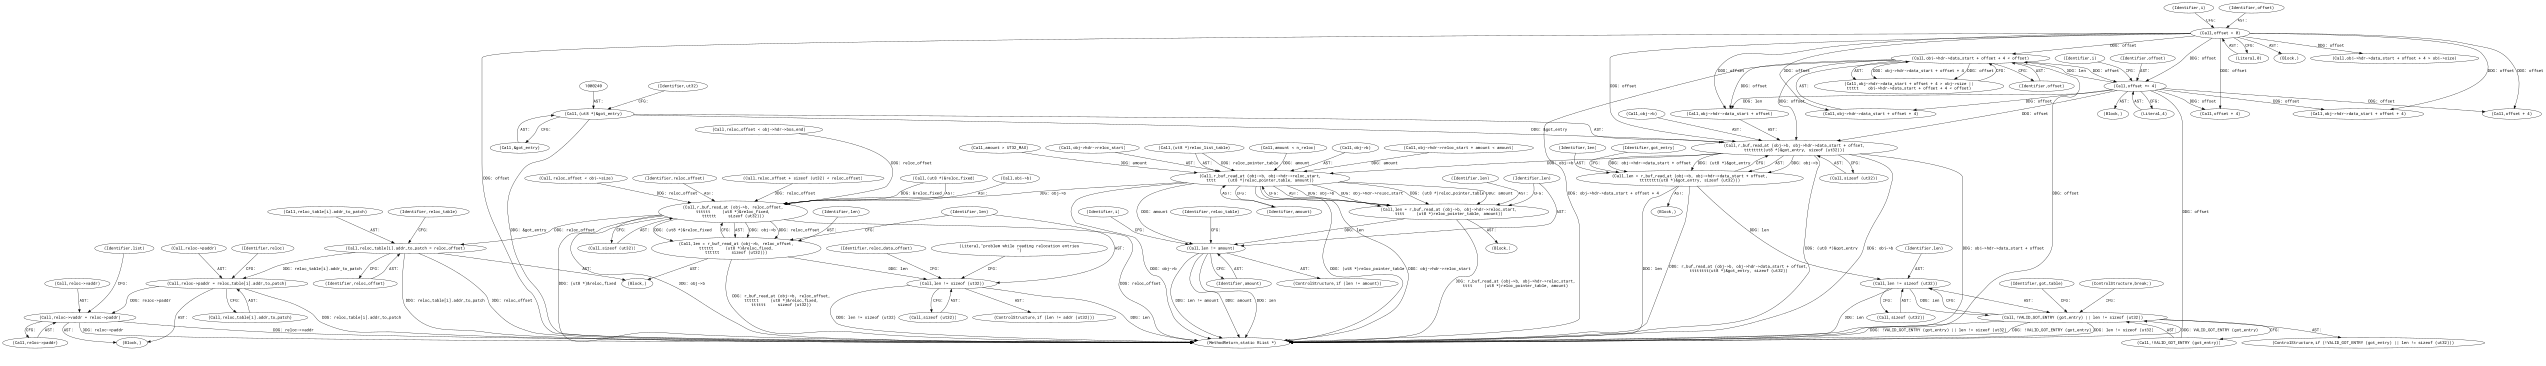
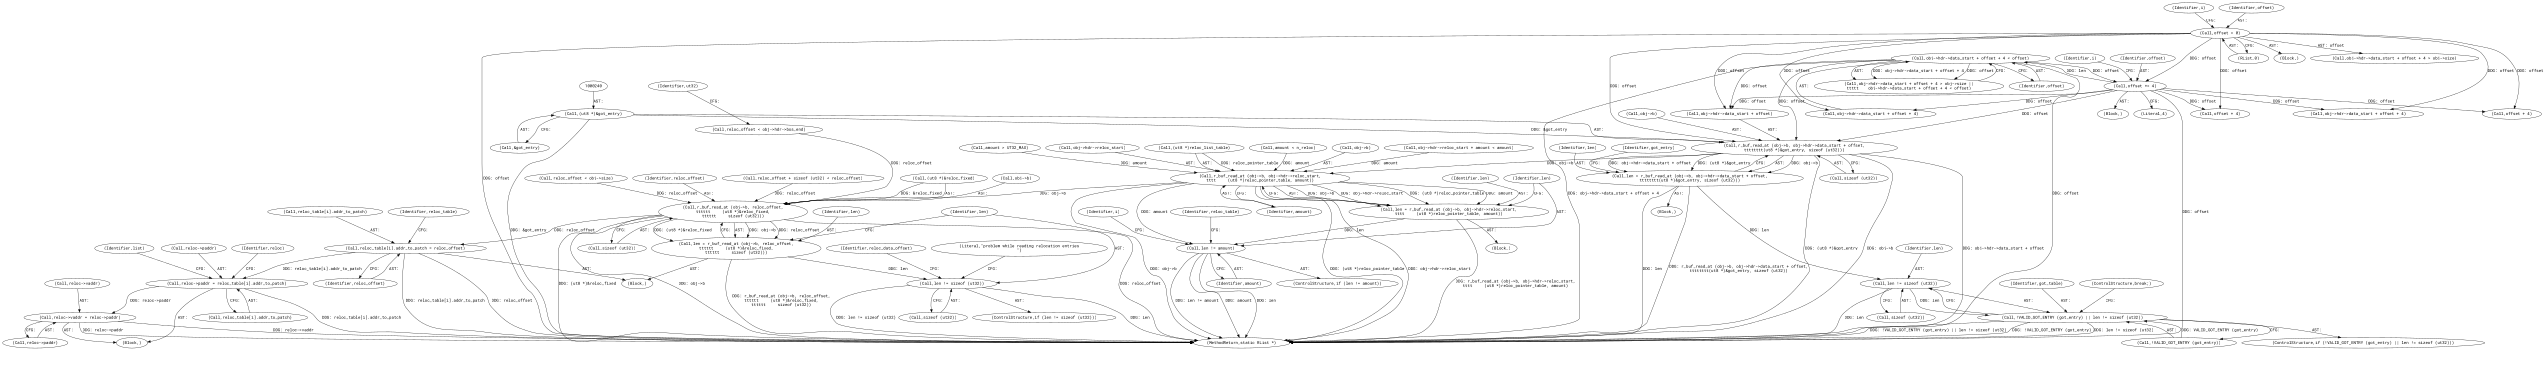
  digraph {
    fontname="Roboto Mono"
    node [fontname="Roboto Mono"]
    edge [fontname="Roboto Mono"]
    n1 [label="(Call,r_buf_read_at (obj->b, obj->hdr->data_start + offset,\n\t\t\t\t\t\t\t\t(ut8 *)&got_entry, sizeof (ut32)))"]
    n2 [label="(Call,len = r_buf_read_at (obj->b, obj->hdr->data_start + offset,\n\t\t\t\t\t\t\t\t(ut8 *)&got_entry, sizeof (ut32)))"]
    n3 [label="(Call,r_buf_read_at (obj->b, obj->hdr->reloc_start,\n\t\t\t\t     (ut8 *)reloc_pointer_table, amount))"]
    n4 [label="(Call,sizeof (ut32))"]
    n5 [label="(MethodReturn,static RList *)"]
    n6 [label="(Call,len != sizeof (ut32))"]
    n7 [label="(Block,)"]
    n8 [label="(Call,len = r_buf_read_at (obj->b, obj->hdr->reloc_start,\n\t\t\t\t     (ut8 *)reloc_pointer_table, amount))"]
    n9 [label="(Call,len != amount)"]
    n10 [label="(Call,r_buf_read_at (obj->b, reloc_offset,\n\t\t\t\t\t\t     (ut8 *)&reloc_fixed,\n\t\t\t\t\t\t     sizeof (ut32)))"]
    n11 [label="(Identifier,amount)"]
    n12 [label="(Call,obj->hdr->data_start + offset + 4 < offset)"]
    n13 [label="(Call,offset += 4)"]
    n14 [label="(Call,obj->hdr->data_start + offset)"]
    n15 [label="(Identifier,offset)"]
    n16 [label="(Call,obj->hdr->data_start + offset + 4 > obj->size ||\n\t\t\t\t\t    obj->hdr->data_start + offset + 4 < offset)"]
    n17 [label="(Call,offset + 4)"]
    n18 [label="(Call,obj->hdr->data_start + offset + 4)"]
    n19 [label="(Call,offset + 4)"]
    n20 [label="(Call,obj->hdr->data_start + offset + 4)"]
    n21 [label="(Block,)"]
    n22 [label="(Literal,4)"]
    n23 [label="(Call,offset = 0)"]
-   n24 [label="(Literal,0)"]
+   n24 [label="(RList,0)"]
    n25 [label="(Block,)"]
    n26 [label="(Call,obj->hdr->data_start + offset + 4 > obj->size)"]
    n27 [label="(Call,(ut8 *)&got_entry)"]
    n28 [label="(Call,&got_entry)"]
    n29 [label="(Call,!VALID_GOT_ENTRY (got_entry) || len != sizeof (ut32))"]
    n30 [label="(Call,sizeof (ut32))"]
    n31 [label="(Call,!VALID_GOT_ENTRY (got_entry))"]
    n32 [label="(ControlStructure,if (!VALID_GOT_ENTRY (got_entry) || len != sizeof (ut32)))"]
    n33 [label="(Block,)"]
    n34 [label="(ControlStructure,if (len != amount))"]
    n35 [label="(Identifier,amount)"]
    n36 [label="(Call,len = r_buf_read_at (obj->b, reloc_offset,\n\t\t\t\t\t\t     (ut8 *)&reloc_fixed,\n\t\t\t\t\t\t     sizeof (ut32)))"]
    n37 [label="(Call,reloc_table[i].addr_to_patch = reloc_offset)"]
    n38 [label="(Call,sizeof (ut32))"]
    n39 [label="(Call,len != sizeof (ut32))"]
    n40 [label="(Block,)"]
    n41 [label="(Call,reloc->paddr = reloc_table[i].addr_to_patch)"]
    n42 [label="(Identifier,reloc_offset)"]
    n43 [label="(Call,sizeof (ut32))"]
-   n44 [label="(ControlStructure,if (len != addr (ut32)))"]
+   n44 [label="(ControlStructure,if (len != sizeof (ut32)))"]
    n45 [label="(Call,reloc->vaddr = reloc->paddr)"]
    n46 [label="(Block,)"]
    n47 [label="(Call,reloc_table[i].addr_to_patch)"]
    n48 [label="(Call,reloc->paddr)"]
    n49 [label="(Call,reloc_table[i].addr_to_patch)"]
    n50 [label="(Call,reloc_offset + sizeof (ut32) < reloc_offset)"]
    n51 [label="(Call,obj->b)"]
    n52 [label="(Identifier,len)"]
    n53 [label="(Identifier,reloc_table)"]
    n54 [label="(Identifier,i)"]
    n55 [label="(Call,obj->hdr->reloc_start)"]
    n56 [label="(Identifier,len)"]
    n57 [label="(Identifier,reloc_data_offset)"]
    n58 [label="(Call,reloc_offset < obj->size)"]
    n59 [label="(Literal,\"problem while reading relocation entries\n\")"]
    n60 [label="(Call,(ut8 *)&reloc_fixed)"]
    n61 [label="(Identifier,len)"]
    n62 [label="(Identifier,len)"]
    n63 [label="(Identifier,reloc)"]
    n64 [label="(Identifier,len)"]
    n65 [label="(Identifier,ut32)"]
    n66 [label="(Call,(ut8 *)reloc_list_table)"]
    n67 [label="(Identifier,offset)"]
    n68 [label="(Identifier,reloc_offset)"]
    n69 [label="(Identifier,len)"]
    n70 [label="(Identifier,got_entry)"]
    n71 [label="(Call,reloc->vaddr)"]
    n72 [label="(Call,reloc->paddr)"]
    n73 [label="(Call,amount < n_reloc)"]
    n74 [label="(Identifier,got_table)"]
    n75 [label="(Call,obj->b)"]
    n76 [label="(Call,reloc_offset < obj->hdr->bss_end)"]
    n77 [label="(Call,obj->hdr->reloc_start + amount < amount)"]
    n78 [label="(Identifier,list)"]
    n79 [label="(Identifier,i)"]
    n80 [label="(Identifier,reloc_table)"]
    n81 [label="(Call,obj->b)"]
    n82 [label="(ControlStructure,break;)"]
    n83 [label="(Call,amount > UT32_MAX)"]
    n84 [label="(Identifier,i)"]
    n85 [label="(Identifier,offset)"]
    1000240
    n1 -> n2 [label="AST: "]
    n1 -> n2 [label="DDG: obj->b"]
    n1 -> n2 [label="DDG: obj->hdr->data_start + offset"]
    n1 -> n2 [label="DDG: (ut8 *)&got_entry"]
    n1 -> n3 [label="DDG: obj->b"]
    n1 -> n4 [label="CFG: "]
    n1 -> n5 [label="DDG: (ut8 *)&got_entry"]
    n1 -> n5 [label="DDG: obj->b"]
    n1 -> n5 [label="DDG: obj->hdr->data_start + offset"]
    n2 -> n1 [label="CFG: "]
    n2 -> n5 [label="DDG: len"]
    n2 -> n5 [label="DDG: r_buf_read_at (obj->b, obj->hdr->data_start + offset,\n\t\t\t\t\t\t\t\t(ut8 *)&got_entry, sizeof (ut32))"]
    n2 -> n6 [label="DDG: len"]
    n2 -> n7 [label="AST: "]
    n3 -> n5 [label="DDG: obj->b"]
    n3 -> n5 [label="DDG: (ut8 *)reloc_pointer_table"]
    n3 -> n5 [label="DDG: obj->hdr->reloc_start"]
    n3 -> n8 [label="AST: "]
    n3 -> n8 [label="DDG: obj->b"]
    n3 -> n8 [label="DDG: obj->hdr->reloc_start"]
    n3 -> n8 [label="DDG: (ut8 *)reloc_pointer_table"]
    n3 -> n8 [label="DDG: amount"]
    n3 -> n9 [label="DDG: amount"]
    n3 -> n10 [label="DDG: obj->b"]
    n3 -> n11 [label="CFG: "]
    n4 -> n1 [label="AST: "]
    n6 -> n5 [label="DDG: len"]
    n6 -> n29 [label="AST: "]
    n6 -> n29 [label="DDG: len"]
    n6 -> n30 [label="CFG: "]
    n8 -> n3 [label="CFG: "]
    n8 -> n5 [label="DDG: r_buf_read_at (obj->b, obj->hdr->reloc_start,\n\t\t\t\t     (ut8 *)reloc_pointer_table, amount)"]
    n8 -> n9 [label="DDG: len"]
    n8 -> n33 [label="AST: "]
    n9 -> n5 [label="DDG: len != amount"]
    n9 -> n5 [label="DDG: amount"]
    n9 -> n5 [label="DDG: len"]
    n9 -> n34 [label="AST: "]
    n9 -> n35 [label="CFG: "]
    n10 -> n5 [label="DDG: (ut8 *)&reloc_fixed"]
    n10 -> n5 [label="DDG: obj->b"]
    n10 -> n5 [label="DDG: reloc_offset"]
    n10 -> n36 [label="AST: "]
    n10 -> n36 [label="DDG: obj->b"]
    n10 -> n36 [label="DDG: reloc_offset"]
    n10 -> n36 [label="DDG: (ut8 *)&reloc_fixed"]
    n10 -> n37 [label="DDG: reloc_offset"]
    n10 -> n38 [label="CFG: "]
    n11 -> n3 [label="AST: "]
    n12 -> n1 [label="DDG: offset"]
    n12 -> n5 [label="DDG: offset"]
    n12 -> n5 [label="DDG: obj->hdr->data_start + offset + 4"]
    n12 -> n13 [label="DDG: offset"]
    n12 -> n14 [label="DDG: offset"]
    n12 -> n15 [label="CFG: "]
    n12 -> n16 [label="AST: "]
    n12 -> n16 [label="DDG: obj->hdr->data_start + offset + 4"]
    n12 -> n16 [label="DDG: offset"]
    n13 -> n1 [label="DDG: offset"]
    n13 -> n5 [label="DDG: offset"]
    n13 -> n12 [label="DDG: len"]
-   n13 -> n14 [label="DDG: len"]
+   n13 -> n14 [label="DDG: offset"]
    n13 -> n17 [label="DDG: offset"]
    n13 -> n18 [label="DDG: offset"]
    n13 -> n19 [label="DDG: offset"]
    n13 -> n20 [label="DDG: offset"]
    n13 -> n21 [label="AST: "]
    n13 -> n22 [label="CFG: "]
    n14 -> n1 [label="AST: "]
    n15 -> n12 [label="AST: "]
    n16 -> n12 [label="CFG: "]
    n18 -> n12 [label="AST: "]
-   n22 -> n13 [label="AST: "]
    n23 -> n1 [label="DDG: offset"]
    n23 -> n5 [label="DDG: offset"]
-   n23 -> n12 [label="DDG: offset"]
    n23 -> n13 [label="DDG: offset"]
    n23 -> n14 [label="DDG: offset"]
    n23 -> n17 [label="DDG: offset"]
    n23 -> n18 [label="DDG: offset"]
    n23 -> n19 [label="DDG: offset"]
    n23 -> n20 [label="DDG: offset"]
    n23 -> n24 [label="CFG: "]
    n23 -> n25 [label="AST: "]
-   n23 -> n26 [label="DDG: offset"]
+   n23 -> n26 [label="AST: offset"]
    n24 -> n23 [label="AST: "]
    n27 -> n1 [label="AST: "]
    n27 -> n1 [label="DDG: &got_entry"]
    n27 -> n5 [label="DDG: &got_entry"]
    n27 -> n28 [label="CFG: "]
    n28 -> n27 [label="AST: "]
    n29 -> n5 [label="DDG: len != sizeof (ut32)"]
    n29 -> n5 [label="DDG: !VALID_GOT_ENTRY (got_entry) || len != sizeof (ut32)"]
    n29 -> n5 [label="DDG: !VALID_GOT_ENTRY (got_entry)"]
    n29 -> n6 [label="CFG: "]
    n29 -> n31 [label="CFG: "]
    n29 -> n32 [label="AST: "]
    n30 -> n6 [label="AST: "]
    n31 -> n29 [label="AST: "]
    n31 -> n29 [label="DDG: VALID_GOT_ENTRY (got_entry)"]
    n35 -> n9 [label="AST: "]
    n36 -> n5 [label="DDG: r_buf_read_at (obj->b, reloc_offset,\n\t\t\t\t\t\t     (ut8 *)&reloc_fixed,\n\t\t\t\t\t\t     sizeof (ut32))"]
    n36 -> n10 [label="CFG: "]
    n36 -> n39 [label="DDG: len"]
    n36 -> n40 [label="AST: "]
    n37 -> n5 [label="DDG: reloc_table[i].addr_to_patch"]
    n37 -> n5 [label="DDG: reloc_offset"]
    n37 -> n40 [label="AST: "]
    n37 -> n41 [label="DDG: reloc_table[i].addr_to_patch"]
    n37 -> n42 [label="CFG: "]
    n38 -> n10 [label="AST: "]
    n39 -> n5 [label="DDG: len"]
    n39 -> n5 [label="DDG: len != sizeof (ut32)"]
    n39 -> n43 [label="CFG: "]
    n39 -> n44 [label="AST: "]
    n41 -> n5 [label="DDG: reloc_table[i].addr_to_patch"]
    n41 -> n45 [label="DDG: reloc->paddr"]
    n41 -> n46 [label="AST: "]
    n41 -> n47 [label="CFG: "]
    n42 -> n37 [label="AST: "]
    n43 -> n39 [label="AST: "]
    n45 -> n5 [label="DDG: reloc->paddr"]
    n45 -> n5 [label="DDG: reloc->vaddr"]
    n45 -> n46 [label="AST: "]
    n45 -> n48 [label="CFG: "]
    n47 -> n41 [label="AST: "]
    n48 -> n45 [label="AST: "]
    n49 -> n37 [label="AST: "]
    n50 -> n10 [label="DDG: reloc_offset"]
    n51 -> n10 [label="AST: "]
    n52 -> n8 [label="AST: "]
    n53 -> n9 [label="CFG: "]
    n54 -> n13 [label="CFG: "]
    n55 -> n3 [label="AST: "]
    n56 -> n2 [label="AST: "]
    n57 -> n39 [label="CFG: "]
    n58 -> n10 [label="DDG: reloc_offset"]
    n59 -> n39 [label="CFG: "]
    n60 -> n10 [label="AST: "]
    n60 -> n10 [label="DDG: &reloc_fixed"]
    n61 -> n6 [label="AST: "]
    n62 -> n8 [label="CFG: "]
    n62 -> n9 [label="AST: "]
    n63 -> n41 [label="CFG: "]
    n64 -> n36 [label="AST: "]
-   n65 -> n27 [label="CFG: "]
+   n65 -> n76 [label="CFG: "]
    n66 -> n3 [label="AST: "]
    n66 -> n3 [label="DDG: reloc_pointer_table"]
    n67 -> n13 [label="AST: "]
    n68 -> n10 [label="AST: "]
    n69 -> n36 [label="CFG: "]
    n69 -> n39 [label="AST: "]
    n70 -> n2 [label="CFG: "]
    n71 -> n45 [label="AST: "]
    n72 -> n41 [label="AST: "]
    n73 -> n3 [label="DDG: amount"]
-   n74 -> n29 [label="CFG: "]
+   n74 -> n29 [label="AST: "]
    n75 -> n3 [label="AST: "]
    n76 -> n10 [label="DDG: reloc_offset"]
    n77 -> n3 [label="DDG: amount"]
-   n78 -> n45 [label="CFG: "]
+   n78 -> n41 [label="CFG: "]
    n79 -> n9 [label="CFG: "]
    n80 -> n37 [label="CFG: "]
    n81 -> n1 [label="AST: "]
    n82 -> n29 [label="CFG: "]
    n83 -> n3 [label="DDG: amount"]
    n84 -> n23 [label="CFG: "]
    n85 -> n23 [label="AST: "]
    1000240 -> n27 [label="AST: "]
  }
